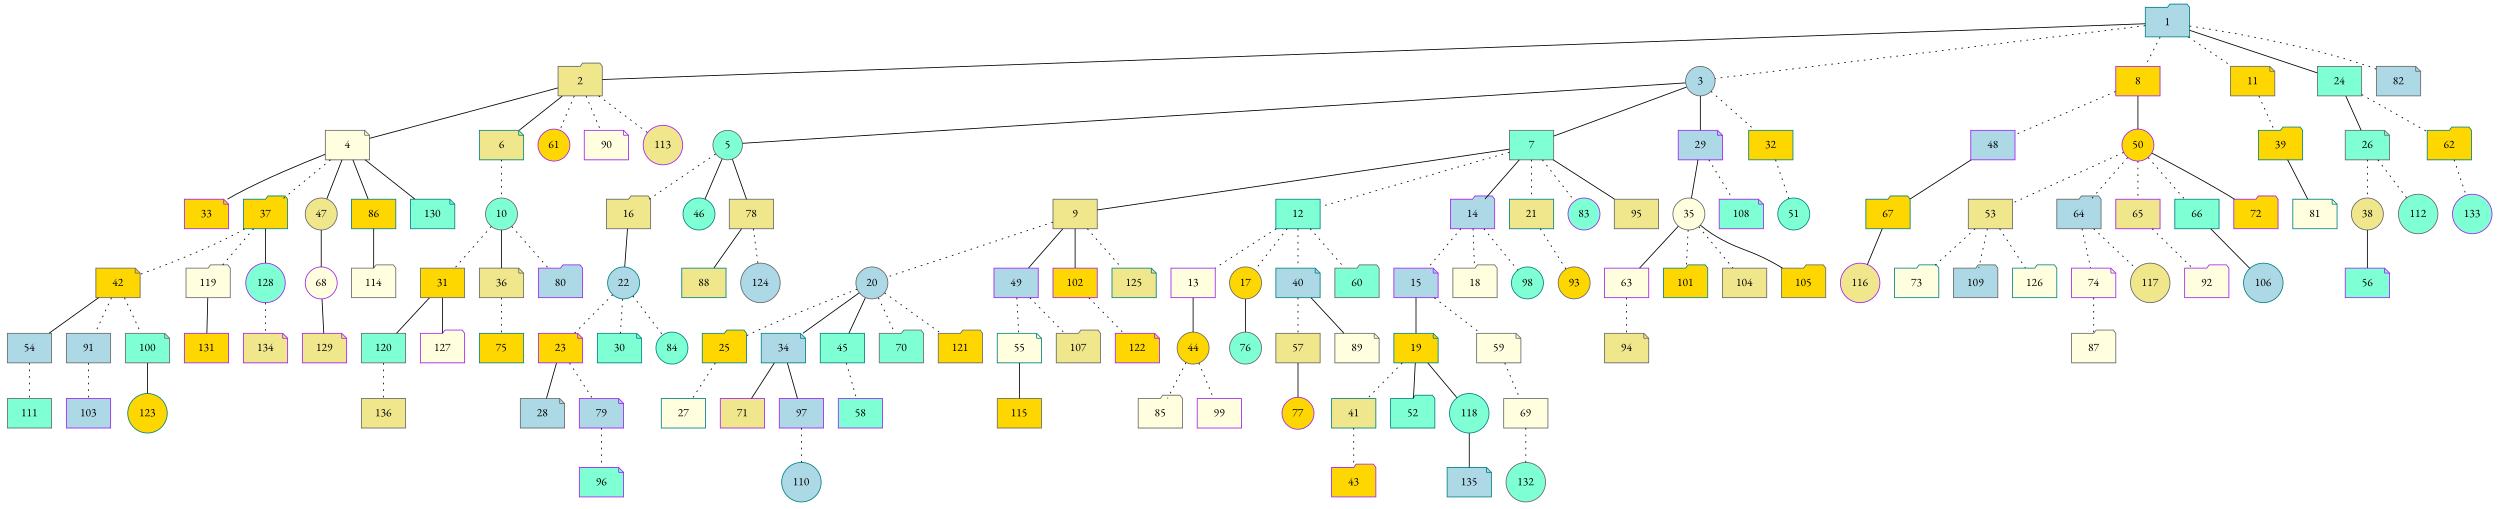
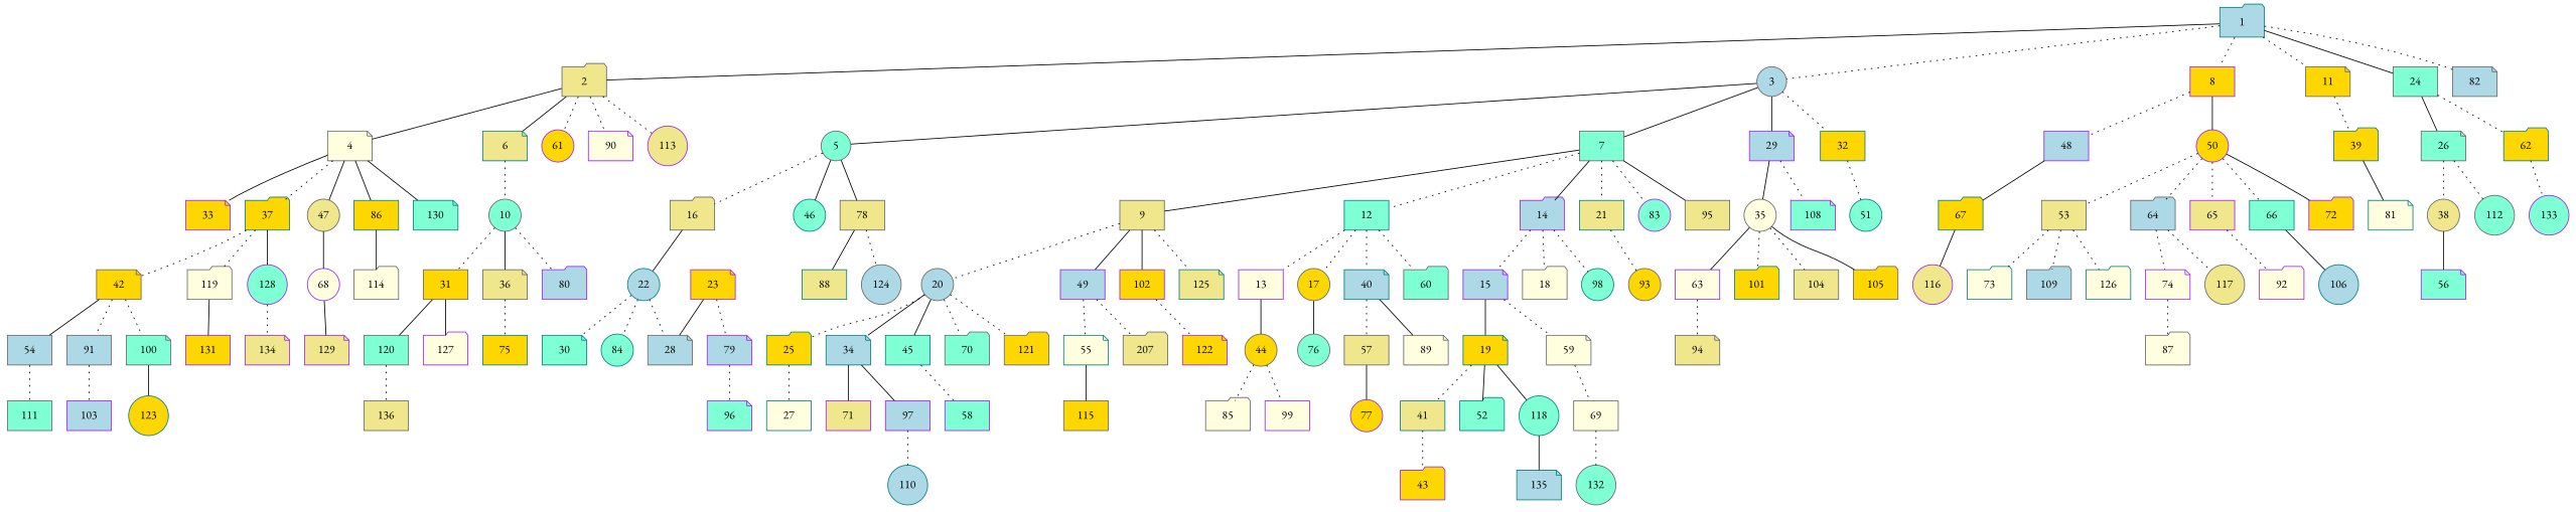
  graph {
    fontname="EB Garamond"
    node [color=gray40 fillcolor=gold fontname="EB Garamond" shape=box style=filled]
    edge [fontname="EB Garamond" style=dotted]
    1 [color=teal fillcolor=lightblue shape=folder]
    2 [fillcolor=khaki shape=folder]
    3 [fillcolor=lightblue shape=circle]
    8 [color=purple]
    11 [shape=note]
    24 [fillcolor=aquamarine]
    82 [fillcolor=lightblue shape=note]
    4 [fillcolor=lightyellow shape=note]
    6 [color=teal fillcolor=khaki shape=note]
    61 [color=purple shape=circle]
    90 [color=purple fillcolor=lightyellow shape=note]
    113 [color=purple fillcolor=khaki shape=circle]
    5 [fillcolor=aquamarine shape=circle]
    7 [fillcolor=aquamarine]
    29 [color=purple fillcolor=lightblue shape=note]
    32 [color=teal]
    48 [color=purple fillcolor=lightblue]
    50 [color=purple shape=circle]
    39 [color=teal shape=folder]
    26 [fillcolor=aquamarine shape=note]
    62 [color=teal shape=folder]
    33 [color=purple shape=note]
    37 [color=teal shape=folder]
    47 [fillcolor=khaki shape=circle]
    86 [color=teal]
    130 [color=teal fillcolor=aquamarine shape=note]
    10 [fillcolor=aquamarine shape=circle]
    16 [fillcolor=khaki shape=folder]
    46 [color=teal fillcolor=aquamarine shape=circle]
    78 [fillcolor=khaki]
    9 [fillcolor=khaki]
    12 [color=teal fillcolor=aquamarine]
    14 [color=purple fillcolor=lightblue shape=folder]
    21 [color=teal fillcolor=khaki]
    83 [color=purple fillcolor=aquamarine shape=circle]
    95 [fillcolor=khaki]
    35 [fillcolor=lightyellow shape=circle]
    108 [color=purple fillcolor=aquamarine shape=note]
    51 [color=teal fillcolor=aquamarine shape=circle]
    42 [shape=note]
    119 [fillcolor=lightyellow shape=folder]
    128 [color=purple fillcolor=aquamarine shape=circle]
    68 [color=purple fillcolor=lightyellow shape=circle]
    114 [fillcolor=lightyellow shape=folder]
    22 [color=teal fillcolor=lightblue shape=circle]
    88 [color=teal fillcolor=khaki]
    124 [fillcolor=lightblue shape=circle]
    31
    36 [fillcolor=khaki shape=note]
    80 [color=purple fillcolor=lightblue shape=folder]
    20 [fillcolor=lightblue shape=circle]
    49 [color=purple fillcolor=lightblue]
    102 [color=purple]
    125 [color=teal fillcolor=khaki shape=note]
    13 [color=purple fillcolor=lightyellow]
    17 [shape=circle]
    40 [color=teal fillcolor=lightblue shape=note]
    60 [fillcolor=aquamarine shape=folder]
    15 [color=purple fillcolor=lightblue shape=note]
    18 [fillcolor=lightyellow shape=folder]
    98 [color=teal fillcolor=aquamarine shape=circle]
    93 [shape=circle]
    67 [color=teal shape=folder]
    53 [fillcolor=khaki]
    64 [fillcolor=lightblue shape=folder]
    65 [color=purple fillcolor=khaki]
    66 [color=teal fillcolor=aquamarine]
    72 [color=purple shape=folder]
    25 [color=teal shape=folder]
    34 [color=teal fillcolor=lightblue shape=note]
    45 [color=teal fillcolor=aquamarine]
    70 [fillcolor=aquamarine shape=folder]
    121 [shape=folder]
    55 [color=teal fillcolor=lightyellow shape=note]
-   107 [fillcolor=khaki shape=folder]
+   107 [fillcolor=khaki shape=folder label=207]
    122 [color=purple shape=note]
    120 [fillcolor=aquamarine]
    127 [color=purple fillcolor=lightyellow shape=folder]
    75 [color=teal]
    81 [color=teal fillcolor=lightyellow shape=note]
    44 [shape=circle]
    76 [fillcolor=aquamarine shape=circle]
    57 [fillcolor=khaki]
    89 [fillcolor=lightyellow shape=note]
    85 [fillcolor=lightyellow shape=folder]
    99 [color=purple fillcolor=lightyellow]
    19 [color=teal shape=note]
    59 [fillcolor=lightyellow shape=note]
    41 [color=teal fillcolor=khaki]
    52 [color=teal fillcolor=aquamarine shape=folder]
    118 [color=teal fillcolor=aquamarine shape=circle]
    69 [fillcolor=lightyellow]
    23 [color=purple shape=note]
    30 [color=teal fillcolor=aquamarine shape=note]
    84 [color=teal fillcolor=aquamarine shape=circle]
    43 [color=purple shape=folder]
    135 [color=teal fillcolor=lightblue shape=note]
    27 [color=teal fillcolor=lightyellow]
    71 [color=purple fillcolor=khaki]
    97 [color=purple fillcolor=lightblue]
    58 [color=purple fillcolor=aquamarine]
    28 [fillcolor=lightblue shape=note]
    79 [color=purple fillcolor=lightblue shape=note]
    96 [color=purple fillcolor=aquamarine shape=note]
    38 [fillcolor=khaki shape=circle]
    112 [fillcolor=aquamarine shape=circle]
    133 [color=purple fillcolor=aquamarine shape=circle]
    56 [color=purple fillcolor=aquamarine shape=note]
    63 [color=purple fillcolor=lightyellow]
    101 [color=teal shape=folder]
    104 [fillcolor=khaki]
    105 [shape=folder]
    136 [fillcolor=khaki]
    110 [color=teal fillcolor=lightblue shape=circle]
    94 [fillcolor=khaki shape=note]
    54 [fillcolor=lightblue]
    91 [fillcolor=lightblue]
    100 [fillcolor=aquamarine shape=note]
    131 [color=purple]
    134 [color=purple fillcolor=khaki shape=note]
    77 [color=purple shape=circle]
    111 [fillcolor=aquamarine]
    103 [color=purple fillcolor=lightblue]
    123 [color=teal shape=circle]
    129 [color=purple fillcolor=khaki shape=note]
    116 [color=purple fillcolor=khaki shape=circle]
    115
    73 [color=teal fillcolor=lightyellow shape=folder]
    109 [fillcolor=lightblue shape=folder]
    126 [color=teal fillcolor=lightyellow shape=folder]
    74 [color=purple fillcolor=lightyellow shape=note]
    117 [fillcolor=khaki shape=circle]
    92 [color=purple fillcolor=lightyellow shape=folder]
    106 [color=teal fillcolor=lightblue shape=circle]
    132 [fillcolor=aquamarine shape=circle]
    87 [fillcolor=lightyellow shape=folder]
    1 -- 2 [style=solid]
    1 -- 3
    1 -- 8
    1 -- 11
    1 -- 24 [style=solid]
    1 -- 82
    2 -- 4 [style=solid]
    2 -- 6 [style=solid]
    2 -- 61
    2 -- 90
    2 -- 113
    3 -- 5 [style=solid]
    3 -- 7 [style=solid]
    3 -- 29 [style=solid]
    3 -- 32
    8 -- 48
    8 -- 50 [style=solid]
    11 -- 39
    24 -- 26 [style=solid]
    24 -- 62
    4 -- 33 [style=solid]
    4 -- 37
    4 -- 47 [style=solid]
    4 -- 86 [style=solid]
    4 -- 130 [style=solid]
    6 -- 10
    5 -- 16
    5 -- 46 [style=solid]
    5 -- 78 [style=solid]
    7 -- 9 [style=solid]
    7 -- 12
    7 -- 14 [style=solid]
    7 -- 21
    7 -- 83
    7 -- 95 [style=solid]
    29 -- 35 [style=solid]
    29 -- 108
    32 -- 51
    48 -- 67 [style=solid]
    50 -- 53
    50 -- 64
    50 -- 65
    50 -- 66
    50 -- 72 [style=solid]
    39 -- 81 [style=solid]
    26 -- 38
    26 -- 112
    62 -- 133
    37 -- 42
    37 -- 119
    37 -- 128 [style=solid]
    47 -- 68 [style=solid]
    86 -- 114 [style=solid]
    10 -- 31
    10 -- 36 [style=solid]
    10 -- 80
    16 -- 22 [style=solid]
    78 -- 88 [style=solid]
    78 -- 124
    9 -- 20
    9 -- 49 [style=solid]
    9 -- 102 [style=solid]
    9 -- 125
    12 -- 13
    12 -- 17
    12 -- 40
    12 -- 60
    14 -- 15
    14 -- 18
    14 -- 98
    21 -- 93
    35 -- 63 [style=solid]
    35 -- 101
    35 -- 104
    35 -- 105 [style=solid]
    42 -- 54 [style=solid]
    42 -- 91
    42 -- 100
    119 -- 131 [style=solid]
    128 -- 134
    68 -- 129 [style=solid]
-   22 -- 23
+   22 -- 28
    22 -- 30
    22 -- 84
    31 -- 120 [style=solid]
    31 -- 127 [style=solid]
    36 -- 75
    20 -- 25
    20 -- 34 [style=solid]
    20 -- 45 [style=solid]
    20 -- 70
    20 -- 121
    49 -- 55
    49 -- 107
    102 -- 122
    13 -- 44 [style=solid]
    17 -- 76 [style=solid]
    40 -- 57
    40 -- 89 [style=solid]
    15 -- 19 [style=solid]
    15 -- 59
    67 -- 116 [style=solid]
    53 -- 73
    53 -- 109
    53 -- 126
    64 -- 74
    64 -- 117
    65 -- 92
    66 -- 106 [style=solid]
    25 -- 27
    34 -- 71 [style=solid]
    34 -- 97 [style=solid]
    45 -- 58
    55 -- 115 [style=solid]
    120 -- 136
    44 -- 85
    44 -- 99
    57 -- 77 [style=solid]
    19 -- 41
    19 -- 52 [style=solid]
    19 -- 118 [style=solid]
    59 -- 69
    41 -- 43
    118 -- 135 [style=solid]
    69 -- 132
    23 -- 28 [style=solid]
    23 -- 79
    97 -- 110
    79 -- 96
    38 -- 56 [style=solid]
    63 -- 94
    54 -- 111
    91 -- 103
    100 -- 123 [style=solid]
    74 -- 87
  }
